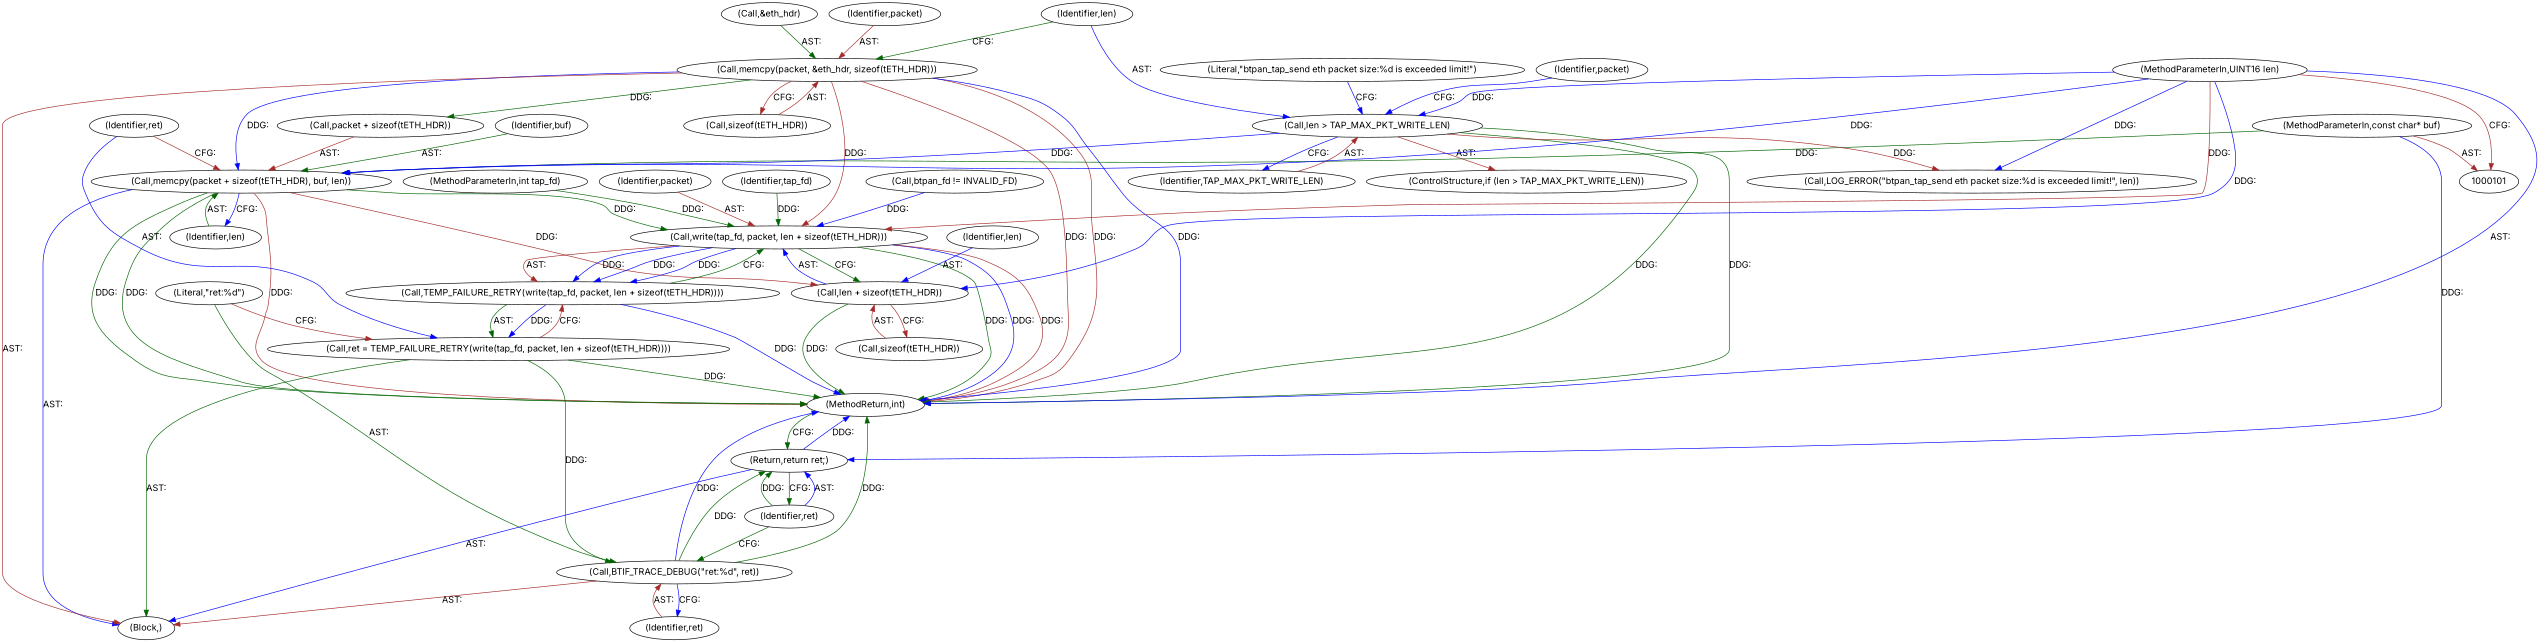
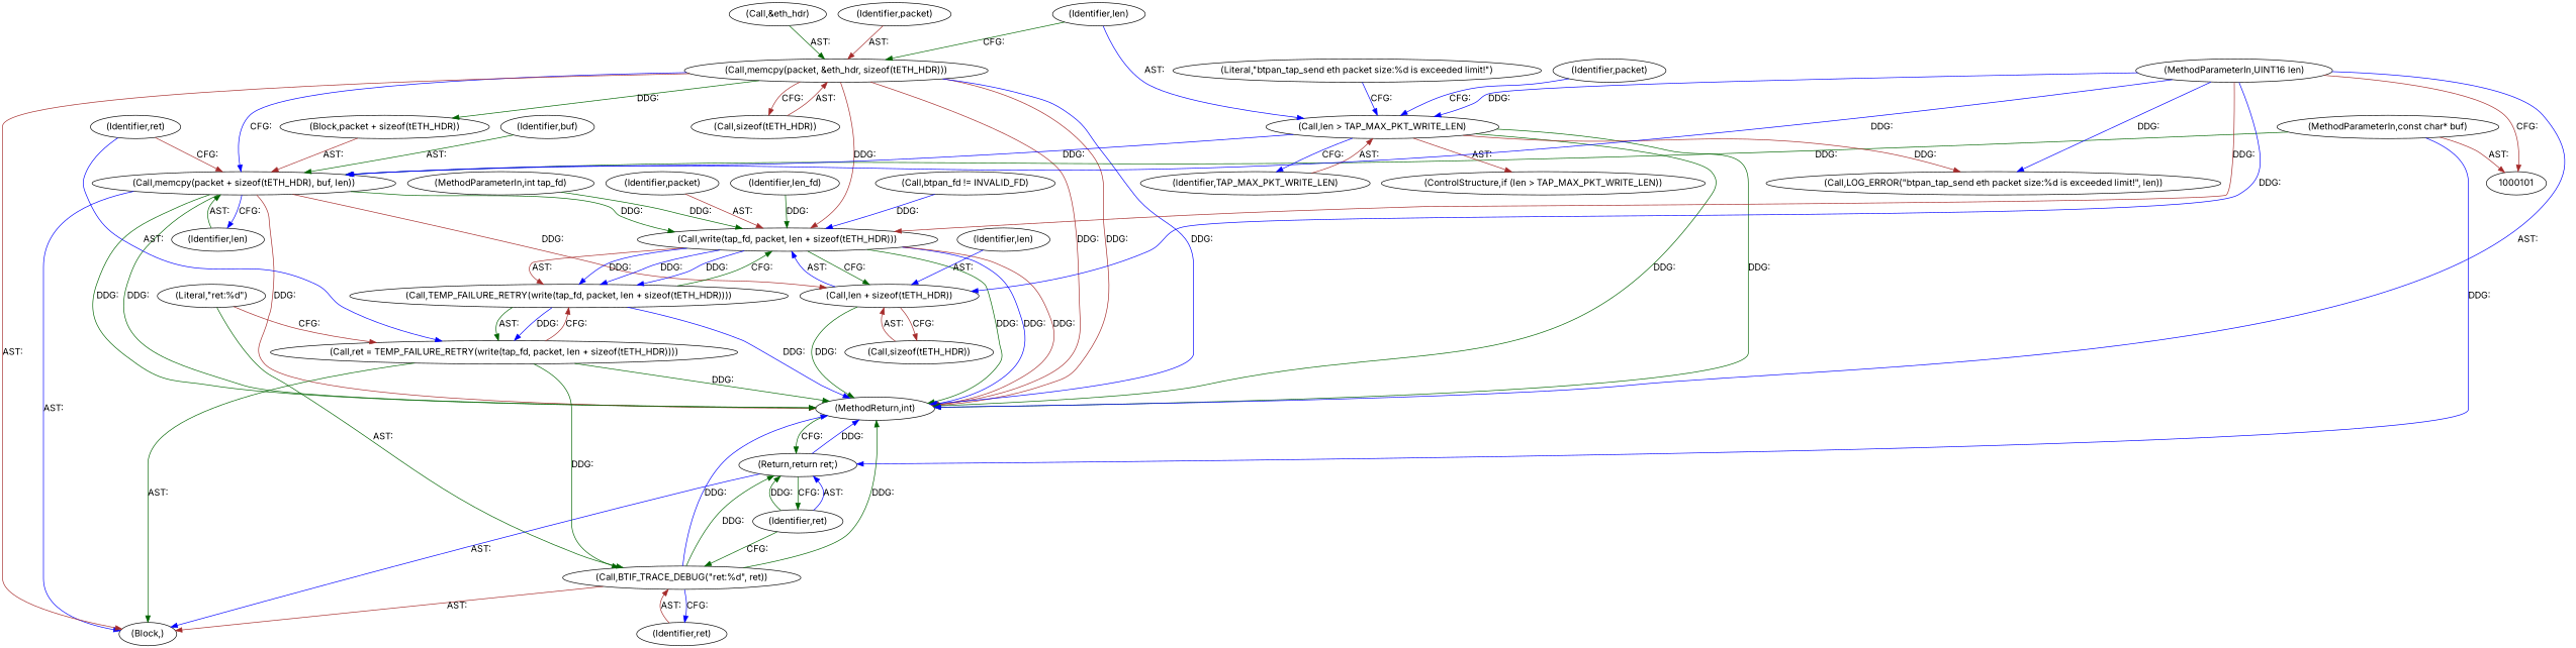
  digraph {
    fontname=Inter
    node [fontname=Inter]
    edge [color=blue fontname=Inter]
    n1 [label="(Call,memcpy(packet + sizeof(tETH_HDR), buf, len))"]
    n2 [label="(Call,write(tap_fd, packet, len + sizeof(tETH_HDR)))"]
    n3 [label="(Call,len + sizeof(tETH_HDR))"]
    n4 [label="(MethodReturn,int)"]
    n5 [label="(Block,)"]
    n6 [label="(Identifier,len)"]
    n7 [label="(Call,TEMP_FAILURE_RETRY(write(tap_fd, packet, len + sizeof(tETH_HDR))))"]
    n8 [label="(Call,sizeof(tETH_HDR))"]
    n9 [label="(Return,return ret;)"]
    n10 [label="(Call,memcpy(packet, &eth_hdr, sizeof(tETH_HDR)))"]
-   n11 [label="(Call,packet + sizeof(tETH_HDR))"]
+   n11 [label="(Block,packet + sizeof(tETH_HDR))"]
    n12 [label="(Call,sizeof(tETH_HDR))"]
    n13 [label="(MethodParameterIn,const char* buf)"]
    1000101
    n15 [label="(Call,len > TAP_MAX_PKT_WRITE_LEN)"]
    n16 [label="(Call,LOG_ERROR(\"btpan_tap_send eth packet size:%d is exceeded limit!\", len))"]
    n17 [label="(Identifier,TAP_MAX_PKT_WRITE_LEN)"]
    n18 [label="(ControlStructure,if (len > TAP_MAX_PKT_WRITE_LEN))"]
    n19 [label="(MethodParameterIn,UINT16 len)"]
    n20 [label="(Call,ret = TEMP_FAILURE_RETRY(write(tap_fd, packet, len + sizeof(tETH_HDR))))"]
    n21 [label="(Call,BTIF_TRACE_DEBUG(\"ret:%d\", ret))"]
    n22 [label="(Identifier,ret)"]
    n23 [label="(Identifier,ret)"]
    n24 [label="(Identifier,packet)"]
    n25 [label="(Literal,\"ret:%d\")"]
    n26 [label="(Identifier,buf)"]
    n27 [label="(Identifier,ret)"]
-   n28 [label="(Identifier,tap_fd)"]
+   n28 [label="(Identifier,len_fd)"]
    n29 [label="(Call,btpan_fd != INVALID_FD)"]
    n30 [label="(Identifier,packet)"]
    n31 [label="(Identifier,len)"]
    n32 [label="(MethodParameterIn,int tap_fd)"]
    n33 [label="(Identifier,len)"]
    n34 [label="(Call,&eth_hdr)"]
    n35 [label="(Literal,\"btpan_tap_send eth packet size:%d is exceeded limit!\")"]
    n36 [label="(Identifier,packet)"]
    n1 -> n2 [color=darkgreen label="DDG: "]
    n1 -> n3 [color=brown label="DDG: "]
    n1 -> n4 [color=darkgreen label="DDG: "]
    n1 -> n4 [color=brown label="DDG: "]
    n1 -> n4 [color=darkgreen label="DDG: "]
    n1 -> n5 [label="AST: "]
    n1 -> n6 [label="CFG: "]
    n2 -> n3 [color=darkgreen label="CFG: "]
    n2 -> n4 [color=darkgreen label="DDG: "]
    n2 -> n4 [label="DDG: "]
    n2 -> n4 [color=brown label="DDG: "]
    n2 -> n7 [color=brown label="AST: "]
    n2 -> n7 [label="DDG: "]
    n2 -> n7 [label="DDG: "]
    n2 -> n7 [label="DDG: "]
    n3 -> n2 [label="AST: "]
    n3 -> n4 [color=darkgreen label="DDG: "]
    n3 -> n8 [color=brown label="CFG: "]
    n4 -> n9 [color=darkgreen label="CFG: "]
    n6 -> n1 [color=darkgreen label="AST: "]
    n7 -> n2 [color=darkgreen label="CFG: "]
    n7 -> n4 [label="DDG: "]
    n7 -> n20 [color=darkgreen label="AST: "]
    n7 -> n20 [label="DDG: "]
    n8 -> n3 [color=brown label="AST: "]
    n9 -> n4 [label="DDG: "]
    n9 -> n5 [label="AST: "]
    n9 -> n23 [color=darkgreen label="CFG: "]
-   n10 -> n1 [label="DDG: "]
+   n10 -> n1 [label="CFG: "]
    n10 -> n2 [color=brown label="DDG: "]
    n10 -> n4 [color=brown label="DDG: "]
    n10 -> n4 [color=brown label="DDG: "]
    n10 -> n4 [label="DDG: "]
    n10 -> n5 [color=brown label="AST: "]
    n10 -> n11 [color=darkgreen label="DDG: "]
    n10 -> n12 [color=brown label="CFG: "]
    n11 -> n1 [color=brown label="AST: "]
    n12 -> n10 [color=brown label="AST: "]
    n13 -> n1 [color=darkgreen label="DDG: "]
    n13 -> n9 [label="DDG: "]
    n13 -> 1000101 [color=brown label="AST: "]
    n15 -> n1 [label="DDG: "]
    n15 -> n4 [color=darkgreen label="DDG: "]
    n15 -> n4 [color=darkgreen label="DDG: "]
    n15 -> n16 [color=brown label="DDG: "]
    n15 -> n17 [label="CFG: "]
    n15 -> n18 [color=brown label="AST: "]
    n17 -> n15 [color=brown label="AST: "]
    n19 -> n1 [label="DDG: "]
    n19 -> n2 [color=brown label="DDG: "]
    n19 -> n3 [label="DDG: "]
    n19 -> n4 [label="AST: "]
    n19 -> 1000101 [color=brown label="CFG: "]
    n19 -> n15 [label="DDG: "]
    n19 -> n16 [label="DDG: "]
    n20 -> n4 [color=darkgreen label="DDG: "]
    n20 -> n5 [color=darkgreen label="AST: "]
    n20 -> n7 [color=brown label="CFG: "]
    n20 -> n21 [color=darkgreen label="DDG: "]
    n21 -> n4 [color=darkgreen label="DDG: "]
    n21 -> n4 [label="DDG: "]
    n21 -> n5 [color=brown label="AST: "]
    n21 -> n9 [color=darkgreen label="DDG: "]
    n21 -> n22 [label="CFG: "]
    n22 -> n21 [color=brown label="AST: "]
    n23 -> n9 [label="AST: "]
    n23 -> n9 [color=darkgreen label="DDG: "]
    n23 -> n21 [color=darkgreen label="CFG: "]
    n24 -> n2 [color=brown label="AST: "]
    n25 -> n20 [color=brown label="CFG: "]
    n25 -> n21 [color=darkgreen label="AST: "]
    n26 -> n1 [color=darkgreen label="AST: "]
    n27 -> n1 [color=brown label="CFG: "]
    n27 -> n20 [label="AST: "]
    n28 -> n2 [color=darkgreen label="DDG: "]
    n29 -> n2 [label="DDG: "]
    n30 -> n15 [label="CFG: "]
    n31 -> n10 [color=darkgreen label="CFG: "]
    n31 -> n15 [label="AST: "]
    n32 -> n2 [color=darkgreen label="DDG: "]
    n33 -> n3 [label="AST: "]
    n34 -> n10 [color=darkgreen label="AST: "]
    n35 -> n15 [label="CFG: "]
    n36 -> n10 [color=brown label="AST: "]
  }
